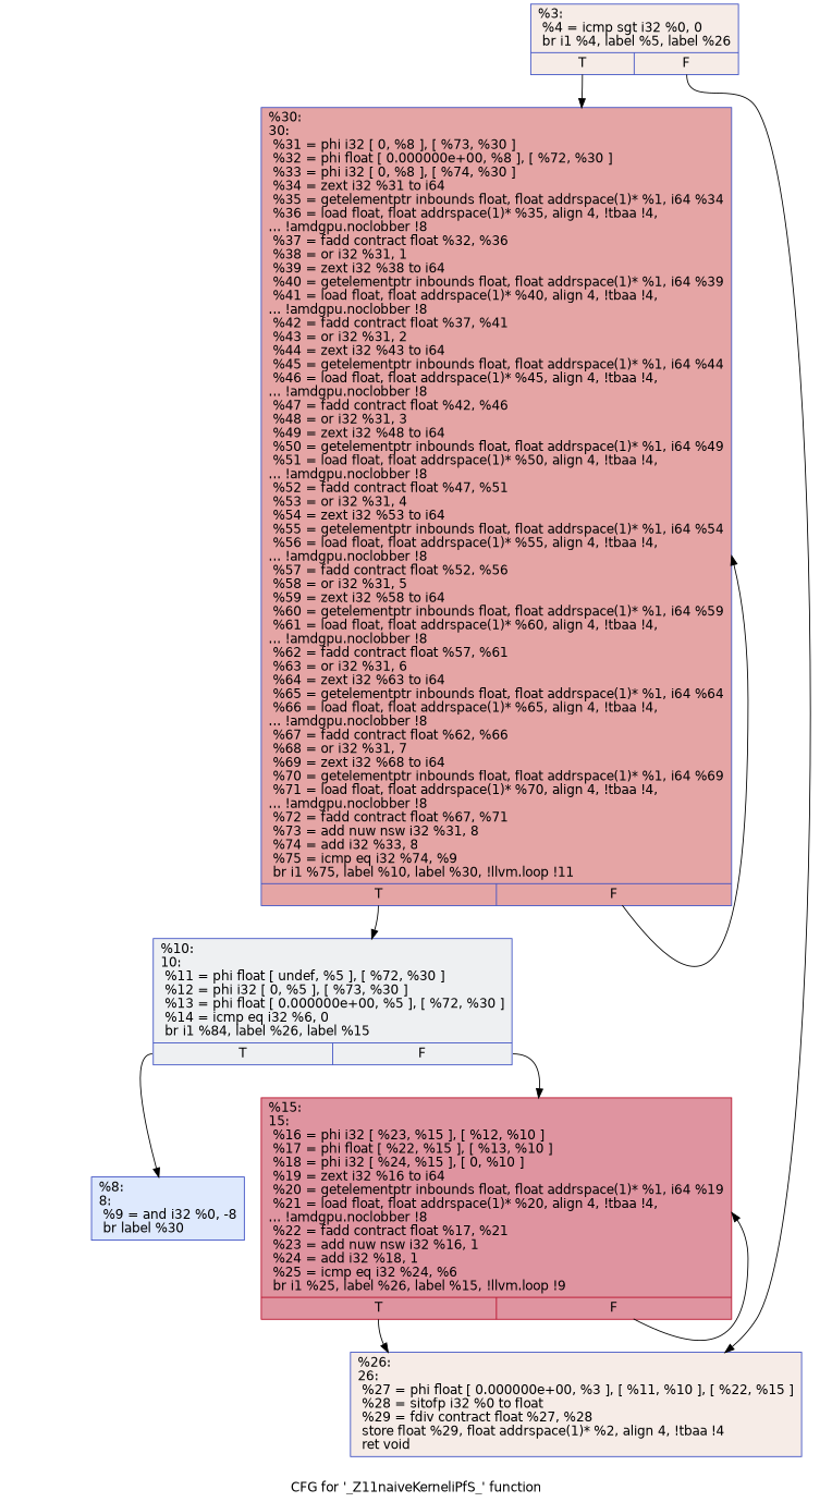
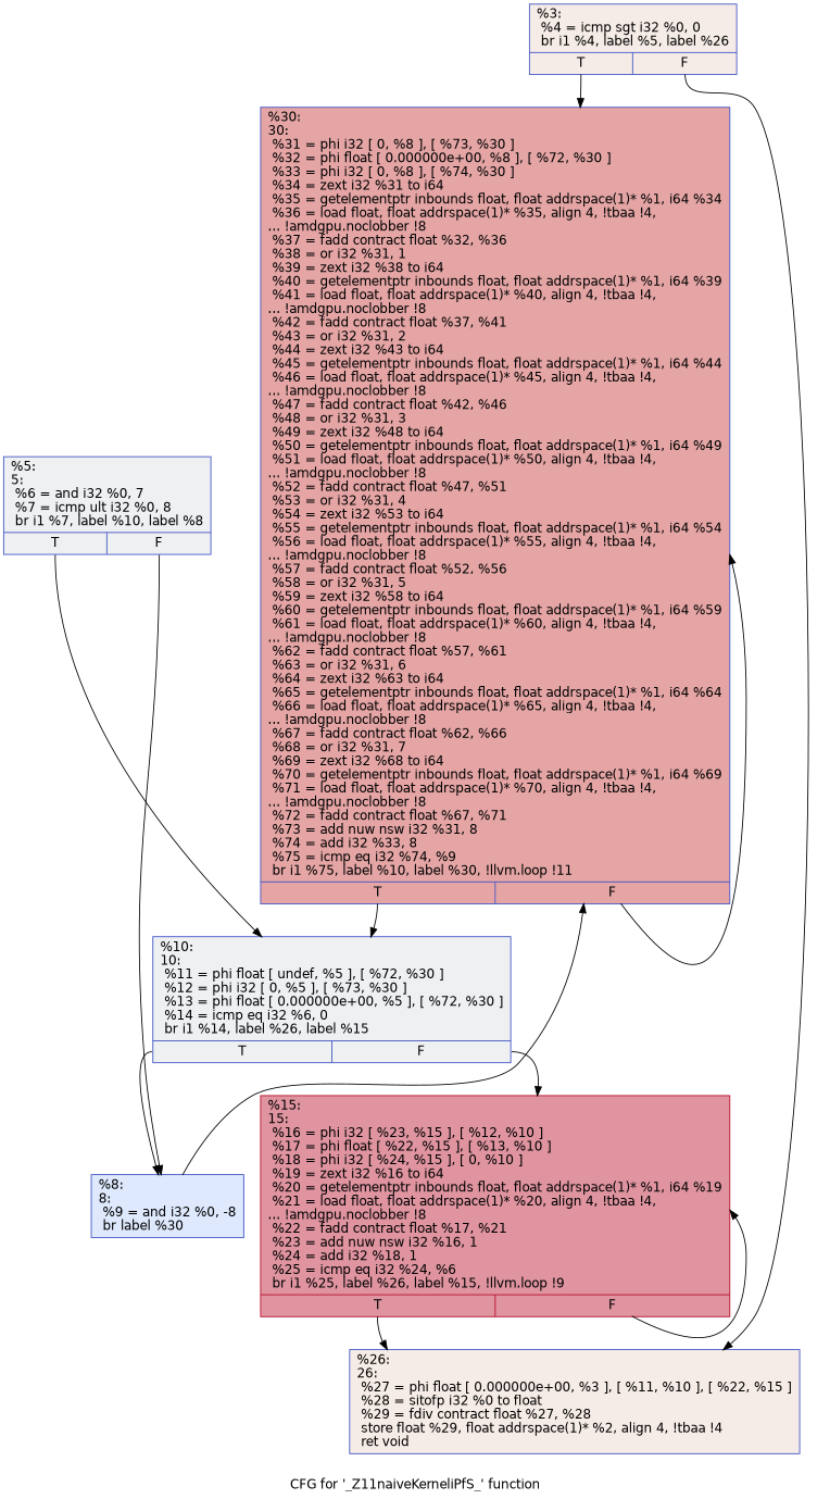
  digraph {
    fontname="DejaVu Sans"
    label="CFG for '_Z11naiveKerneliPfS_' function"
    node [color="#3d50c3ff" fillcolor="#ead5c970" fontname="DejaVu Sans" shape=record style=filled]
    edge [fontname="DejaVu Sans" tailport=s0]
    n1 [label="{%3:\l  %4 = icmp sgt i32 %0, 0\l  br i1 %4, label %5, label %26\l|{<s0>T|<s1>F}}"]
    n2 [label="{%26:\l26:                                               \l  %27 = phi float [ 0.000000e+00, %3 ], [ %11, %10 ], [ %22, %15 ]\l  %28 = sitofp i32 %0 to float\l  %29 = fdiv contract float %27, %28\l  store float %29, float addrspace(1)* %2, align 4, !tbaa !4\l  ret void\l}"]
    n3 [fillcolor="#c5333470" label="{%30:\l30:                                               \l  %31 = phi i32 [ 0, %8 ], [ %73, %30 ]\l  %32 = phi float [ 0.000000e+00, %8 ], [ %72, %30 ]\l  %33 = phi i32 [ 0, %8 ], [ %74, %30 ]\l  %34 = zext i32 %31 to i64\l  %35 = getelementptr inbounds float, float addrspace(1)* %1, i64 %34\l  %36 = load float, float addrspace(1)* %35, align 4, !tbaa !4,\l... !amdgpu.noclobber !8\l  %37 = fadd contract float %32, %36\l  %38 = or i32 %31, 1\l  %39 = zext i32 %38 to i64\l  %40 = getelementptr inbounds float, float addrspace(1)* %1, i64 %39\l  %41 = load float, float addrspace(1)* %40, align 4, !tbaa !4,\l... !amdgpu.noclobber !8\l  %42 = fadd contract float %37, %41\l  %43 = or i32 %31, 2\l  %44 = zext i32 %43 to i64\l  %45 = getelementptr inbounds float, float addrspace(1)* %1, i64 %44\l  %46 = load float, float addrspace(1)* %45, align 4, !tbaa !4,\l... !amdgpu.noclobber !8\l  %47 = fadd contract float %42, %46\l  %48 = or i32 %31, 3\l  %49 = zext i32 %48 to i64\l  %50 = getelementptr inbounds float, float addrspace(1)* %1, i64 %49\l  %51 = load float, float addrspace(1)* %50, align 4, !tbaa !4,\l... !amdgpu.noclobber !8\l  %52 = fadd contract float %47, %51\l  %53 = or i32 %31, 4\l  %54 = zext i32 %53 to i64\l  %55 = getelementptr inbounds float, float addrspace(1)* %1, i64 %54\l  %56 = load float, float addrspace(1)* %55, align 4, !tbaa !4,\l... !amdgpu.noclobber !8\l  %57 = fadd contract float %52, %56\l  %58 = or i32 %31, 5\l  %59 = zext i32 %58 to i64\l  %60 = getelementptr inbounds float, float addrspace(1)* %1, i64 %59\l  %61 = load float, float addrspace(1)* %60, align 4, !tbaa !4,\l... !amdgpu.noclobber !8\l  %62 = fadd contract float %57, %61\l  %63 = or i32 %31, 6\l  %64 = zext i32 %63 to i64\l  %65 = getelementptr inbounds float, float addrspace(1)* %1, i64 %64\l  %66 = load float, float addrspace(1)* %65, align 4, !tbaa !4,\l... !amdgpu.noclobber !8\l  %67 = fadd contract float %62, %66\l  %68 = or i32 %31, 7\l  %69 = zext i32 %68 to i64\l  %70 = getelementptr inbounds float, float addrspace(1)* %1, i64 %69\l  %71 = load float, float addrspace(1)* %70, align 4, !tbaa !4,\l... !amdgpu.noclobber !8\l  %72 = fadd contract float %67, %71\l  %73 = add nuw nsw i32 %31, 8\l  %74 = add i32 %33, 8\l  %75 = icmp eq i32 %74, %9\l  br i1 %75, label %10, label %30, !llvm.loop !11\l|{<s0>T|<s1>F}}"]
-   n5 [fillcolor="#d9dce170" label="{%10:\l10:                                               \l  %11 = phi float [ undef, %5 ], [ %72, %30 ]\l  %12 = phi i32 [ 0, %5 ], [ %73, %30 ]\l  %13 = phi float [ 0.000000e+00, %5 ], [ %72, %30 ]\l  %14 = icmp eq i32 %6, 0\l  br i1 %84, label %26, label %15\l|{<s0>T|<s1>F}}"]
+   n4 [fillcolor="#d9dce170" label="{%5:\l5:                                                \l  %6 = and i32 %0, 7\l  %7 = icmp ult i32 %0, 8\l  br i1 %7, label %10, label %8\l|{<s0>T|<s1>F}}"]
+   n5 [fillcolor="#d9dce170" label="{%10:\l10:                                               \l  %11 = phi float [ undef, %5 ], [ %72, %30 ]\l  %12 = phi i32 [ 0, %5 ], [ %73, %30 ]\l  %13 = phi float [ 0.000000e+00, %5 ], [ %72, %30 ]\l  %14 = icmp eq i32 %6, 0\l  br i1 %14, label %26, label %15\l|{<s0>T|<s1>F}}"]
    n6 [fillcolor="#b5cdfa70" label="{%8:\l8:                                                \l  %9 = and i32 %0, -8\l  br label %30\l}"]
    n7 [color="#b70d28ff" fillcolor="#b70d2870" label="{%15:\l15:                                               \l  %16 = phi i32 [ %23, %15 ], [ %12, %10 ]\l  %17 = phi float [ %22, %15 ], [ %13, %10 ]\l  %18 = phi i32 [ %24, %15 ], [ 0, %10 ]\l  %19 = zext i32 %16 to i64\l  %20 = getelementptr inbounds float, float addrspace(1)* %1, i64 %19\l  %21 = load float, float addrspace(1)* %20, align 4, !tbaa !4,\l... !amdgpu.noclobber !8\l  %22 = fadd contract float %17, %21\l  %23 = add nuw nsw i32 %16, 1\l  %24 = add i32 %18, 1\l  %25 = icmp eq i32 %24, %6\l  br i1 %25, label %26, label %15, !llvm.loop !9\l|{<s0>T|<s1>F}}"]
    n1 -> n2 [tailport=s1]
    n1 -> n3
    n3 -> n3 [tailport=s1]
    n3 -> n5
+   n4 -> n5
+   n4 -> n6 [tailport=s1]
    n5 -> n6
    n5 -> n7 [tailport=s1]
+   n6 -> n3
    n7 -> n2
    n7 -> n7 [tailport=s1]
  }
